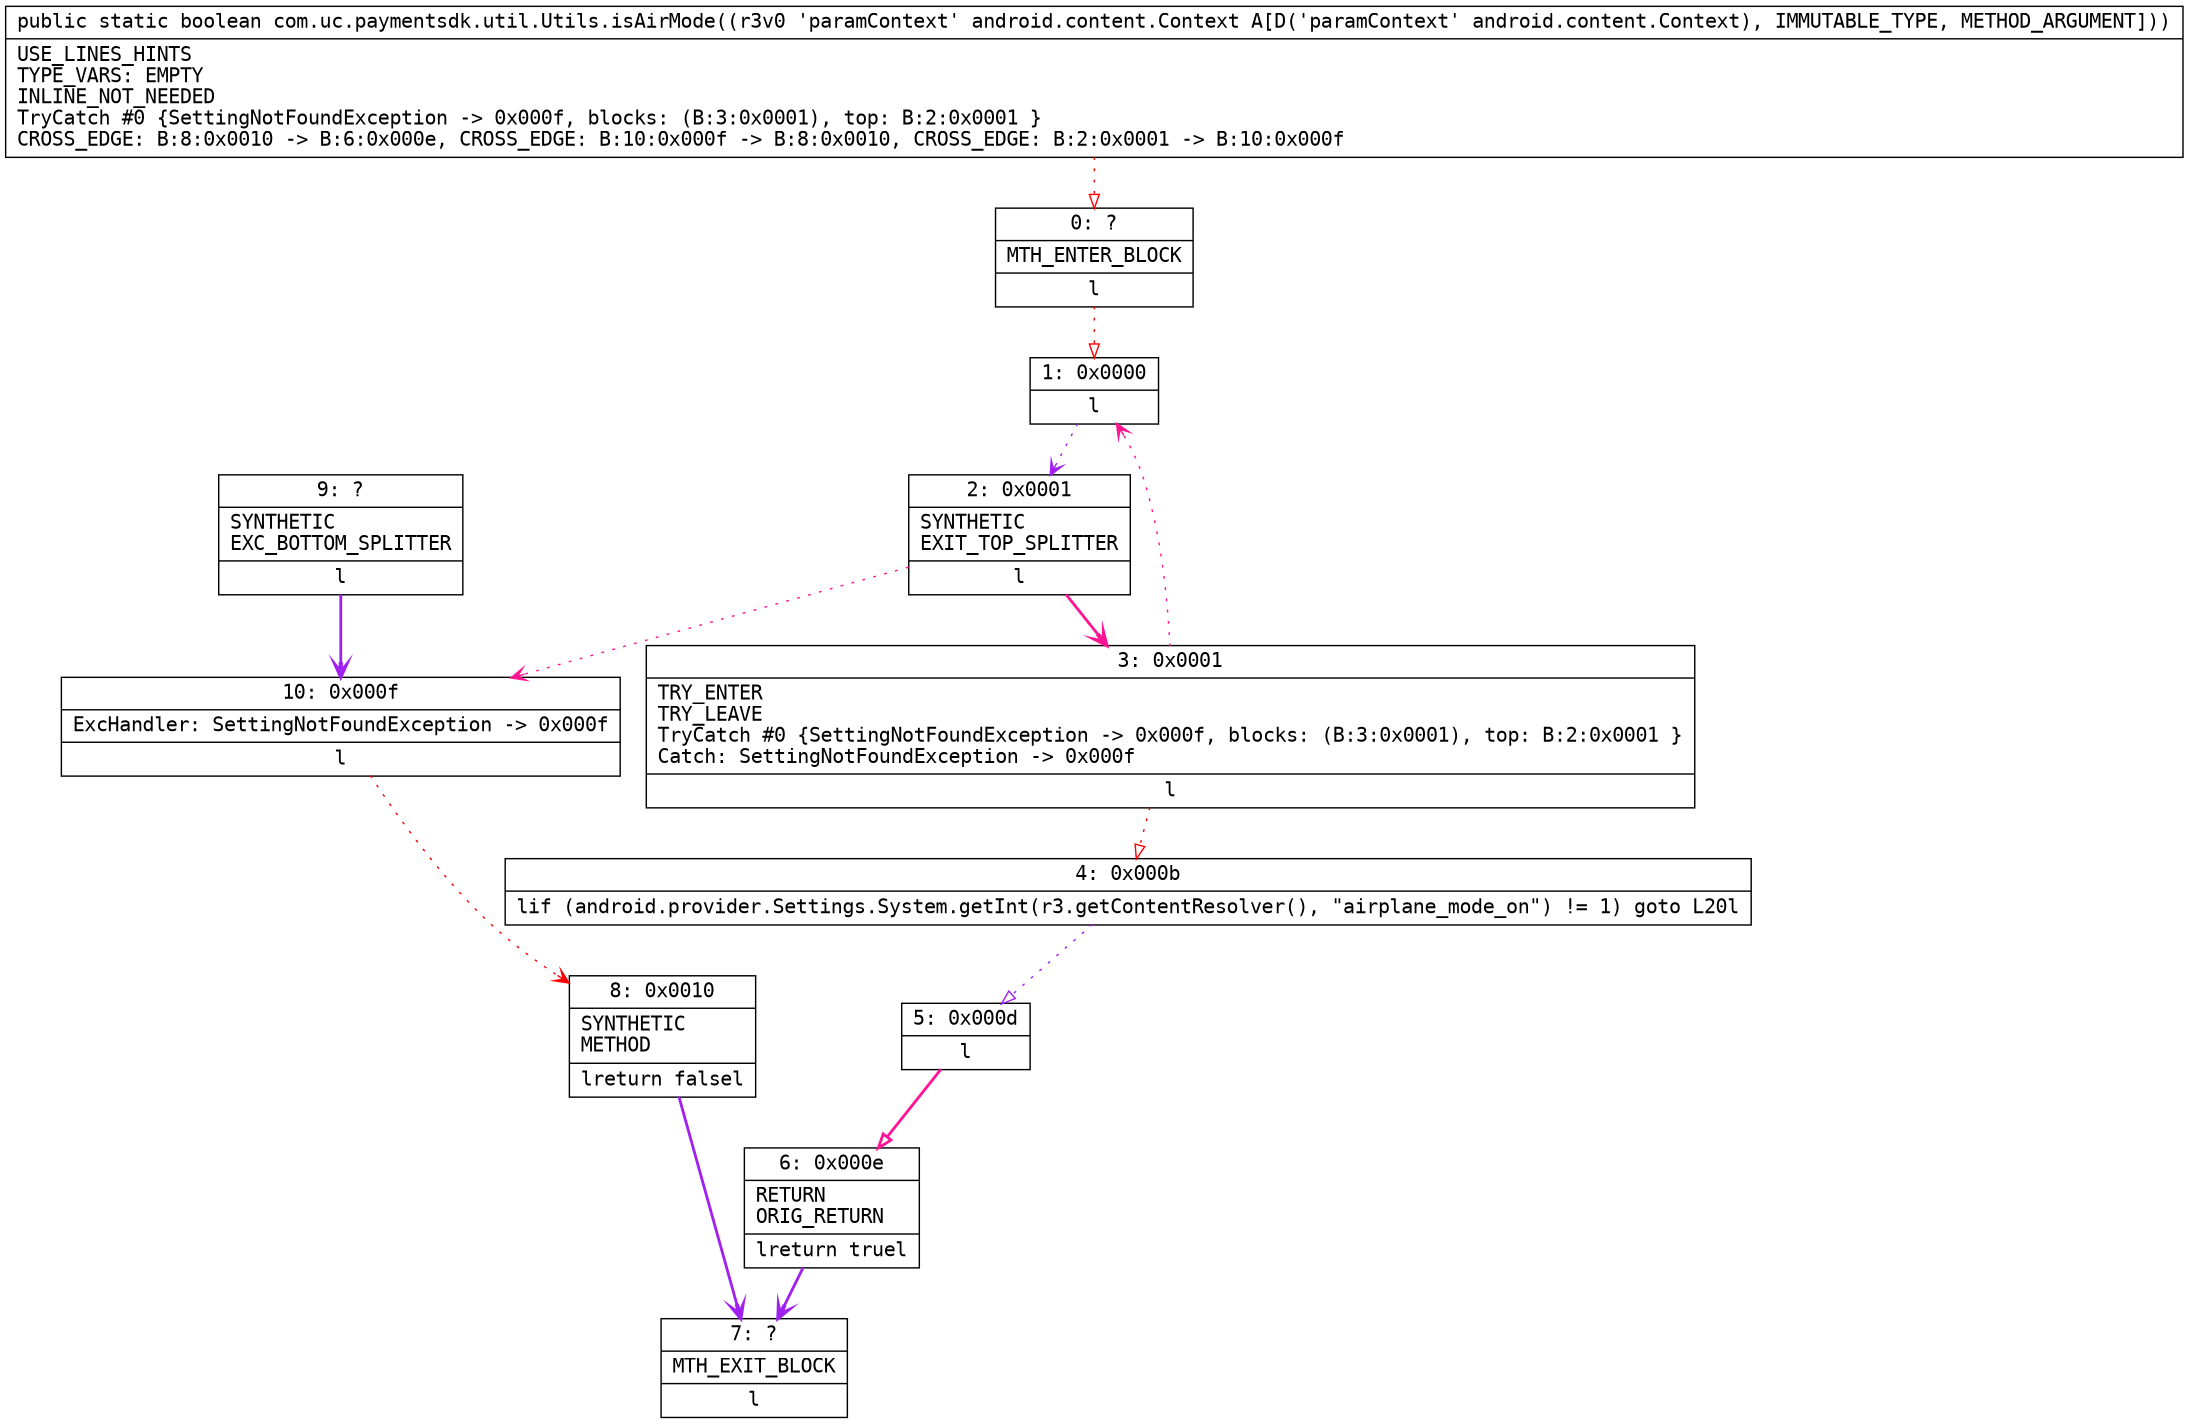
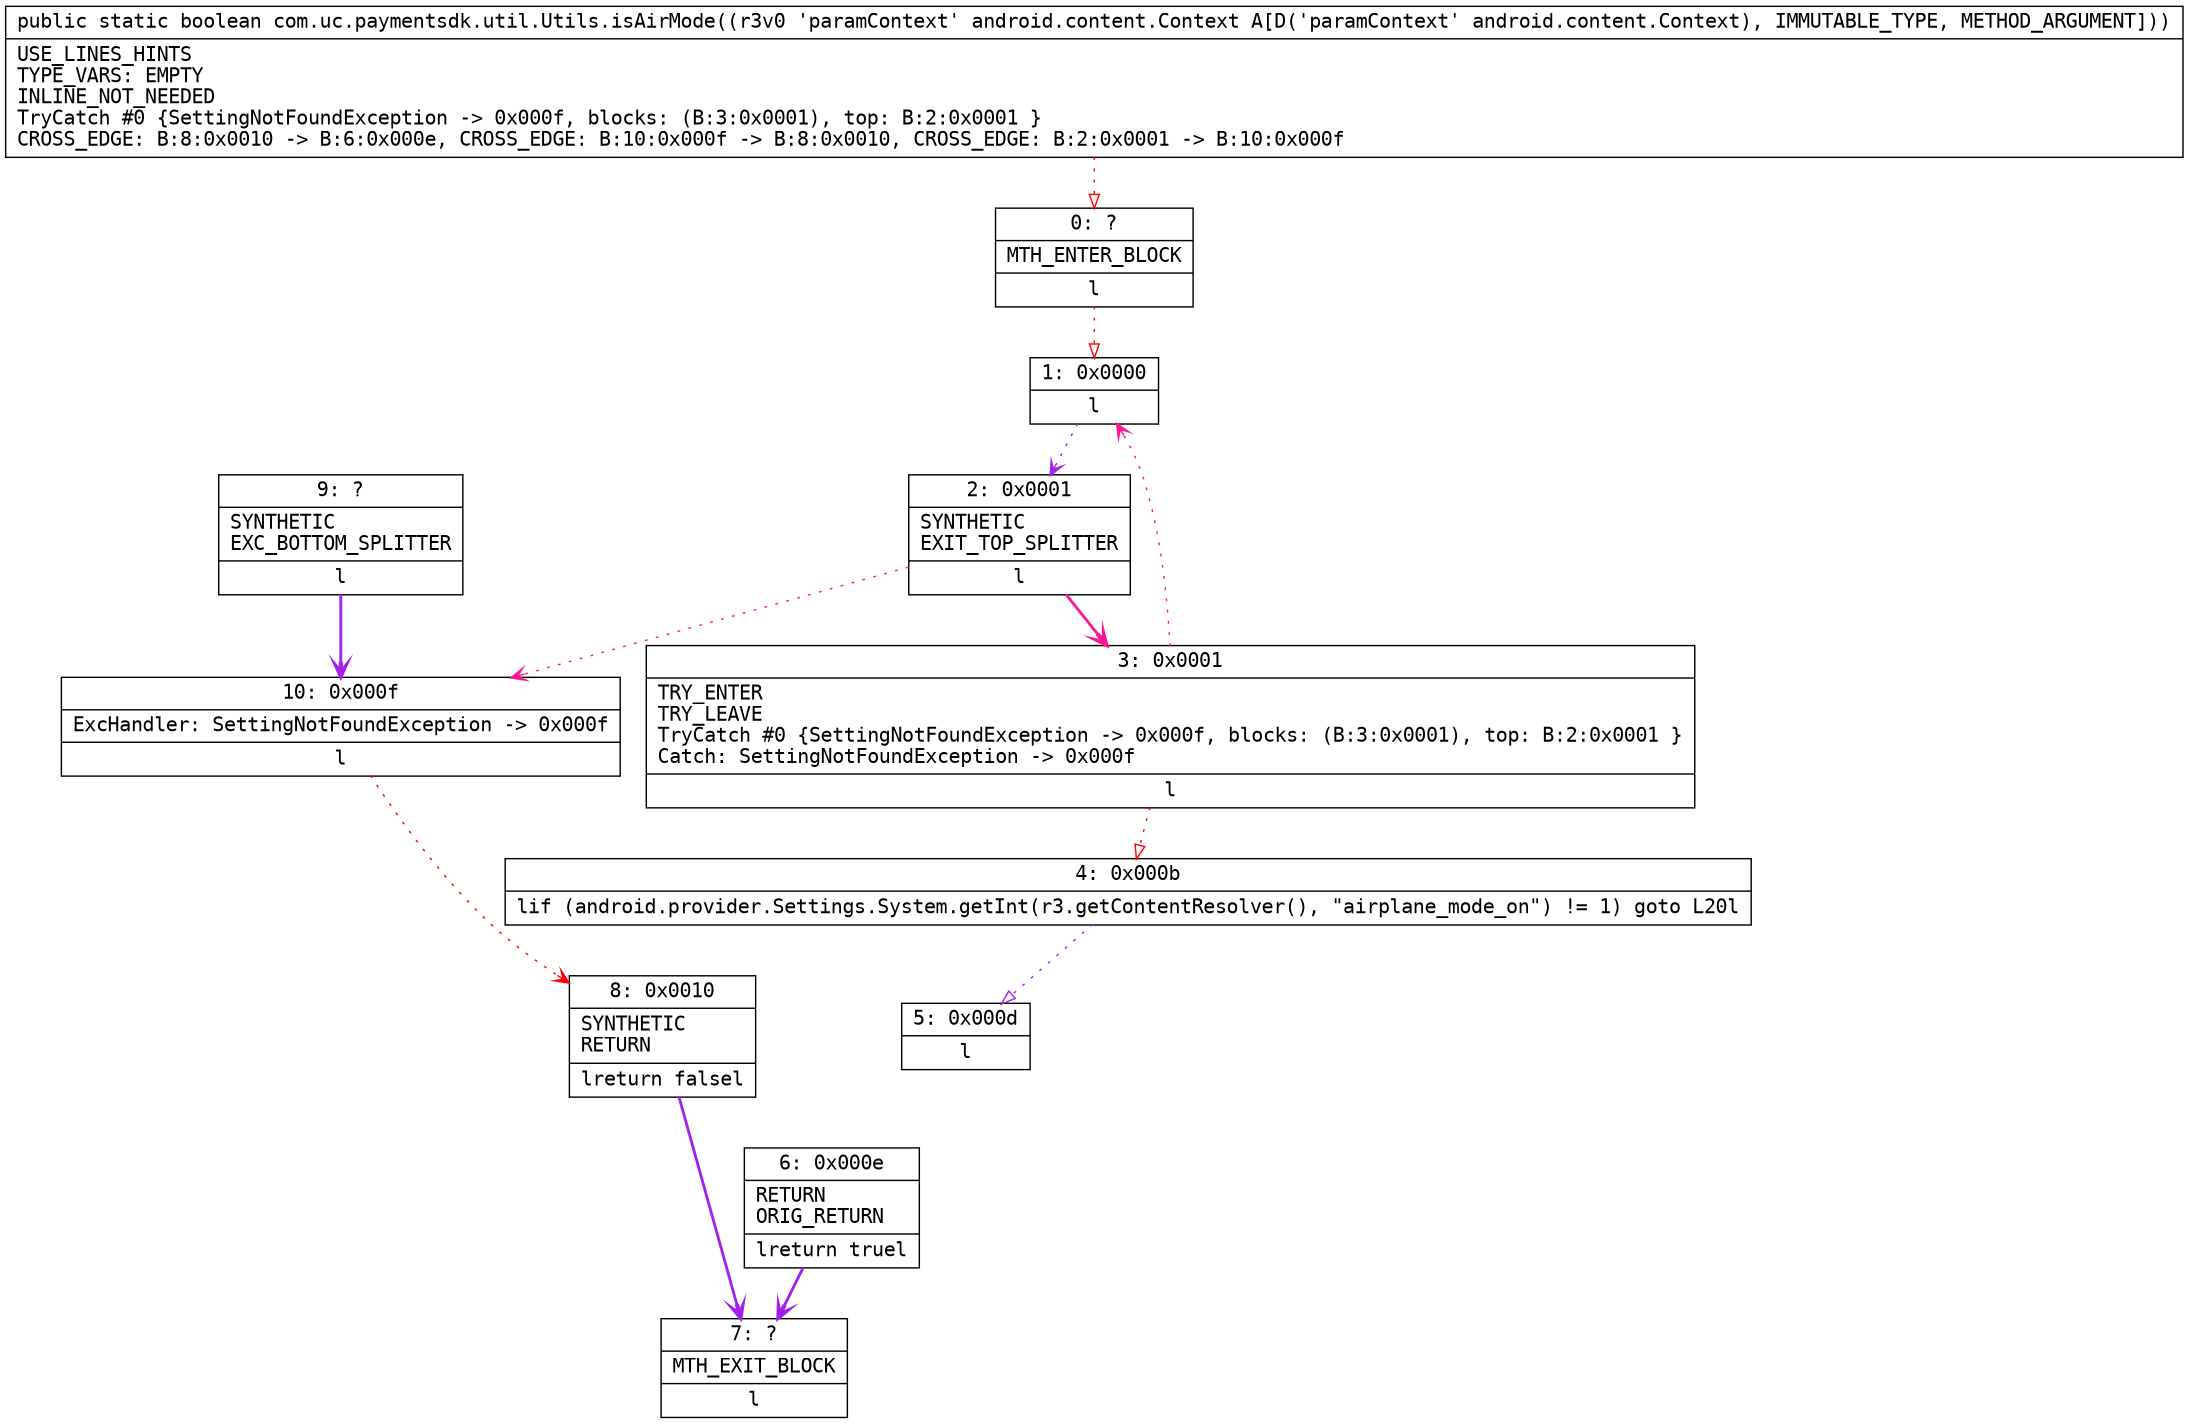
  digraph {
    fontname="DejaVu Sans Mono"
    node [fontname="DejaVu Sans Mono" shape=record]
    edge [arrowhead=vee color=purple fontname="DejaVu Sans Mono" style=dotted]
    n1 [label="{0\:\ ?|MTH_ENTER_BLOCK\l|l}"]
    n2 [label="{1\:\ 0x0000|l}"]
    n3 [label="{2\:\ 0x0001|SYNTHETIC\lEXIT_TOP_SPLITTER\l|l}"]
    n4 [label="{3\:\ 0x0001|TRY_ENTER\lTRY_LEAVE\lTryCatch #0 \{SettingNotFoundException \-\> 0x000f, blocks: (B:3:0x0001), top: B:2:0x0001 \}\lCatch: SettingNotFoundException \-\> 0x000f\l|l}"]
    n5 [label="{10\:\ 0x000f|ExcHandler: SettingNotFoundException \-\> 0x000f\l|l}"]
    n6 [label="{4\:\ 0x000b|lif (android.provider.Settings.System.getInt(r3.getContentResolver(), \"airplane_mode_on\") != 1) goto L20l}"]
-   n7 [label="{8\:\ 0x0010|SYNTHETIC\lMETHOD\l|lreturn falsel}"]
+   n7 [label="{8\:\ 0x0010|SYNTHETIC\lRETURN\l|lreturn falsel}"]
    n8 [label="{5\:\ 0x000d|l}"]
    n9 [label="{9\:\ ?|SYNTHETIC\lEXC_BOTTOM_SPLITTER\l|l}"]
    n10 [label="{6\:\ 0x000e|RETURN\lORIG_RETURN\l|lreturn truel}"]
    n11 [label="{7\:\ ?|MTH_EXIT_BLOCK\l|l}"]
    n12 [label="{public static boolean com.uc.paymentsdk.util.Utils.isAirMode((r3v0 'paramContext' android.content.Context A[D('paramContext' android.content.Context), IMMUTABLE_TYPE, METHOD_ARGUMENT]))  | USE_LINES_HINTS\lTYPE_VARS: EMPTY\lINLINE_NOT_NEEDED\lTryCatch #0 \{SettingNotFoundException \-\> 0x000f, blocks: (B:3:0x0001), top: B:2:0x0001 \}\lCROSS_EDGE: B:8:0x0010 \-\> B:6:0x000e, CROSS_EDGE: B:10:0x000f \-\> B:8:0x0010, CROSS_EDGE: B:2:0x0001 \-\> B:10:0x000f\l}"]
    n1 -> n2 [arrowhead=onormal color=red]
    n2 -> n3
    n3 -> n4 [color=deeppink style=bold]
    n3 -> n5 [color=deeppink]
    n4 -> n2 [color=deeppink]
    n4 -> n6 [arrowhead=onormal color=red]
    n5 -> n7 [color=red]
    n6 -> n8 [arrowhead=onormal]
    n7 -> n11 [style=bold]
-   n8 -> n10 [arrowhead=onormal color=deeppink style=bold]
    n9 -> n5 [style=bold]
    n10 -> n11 [style=bold]
    n12 -> n1 [arrowhead=onormal color=red]
  }
